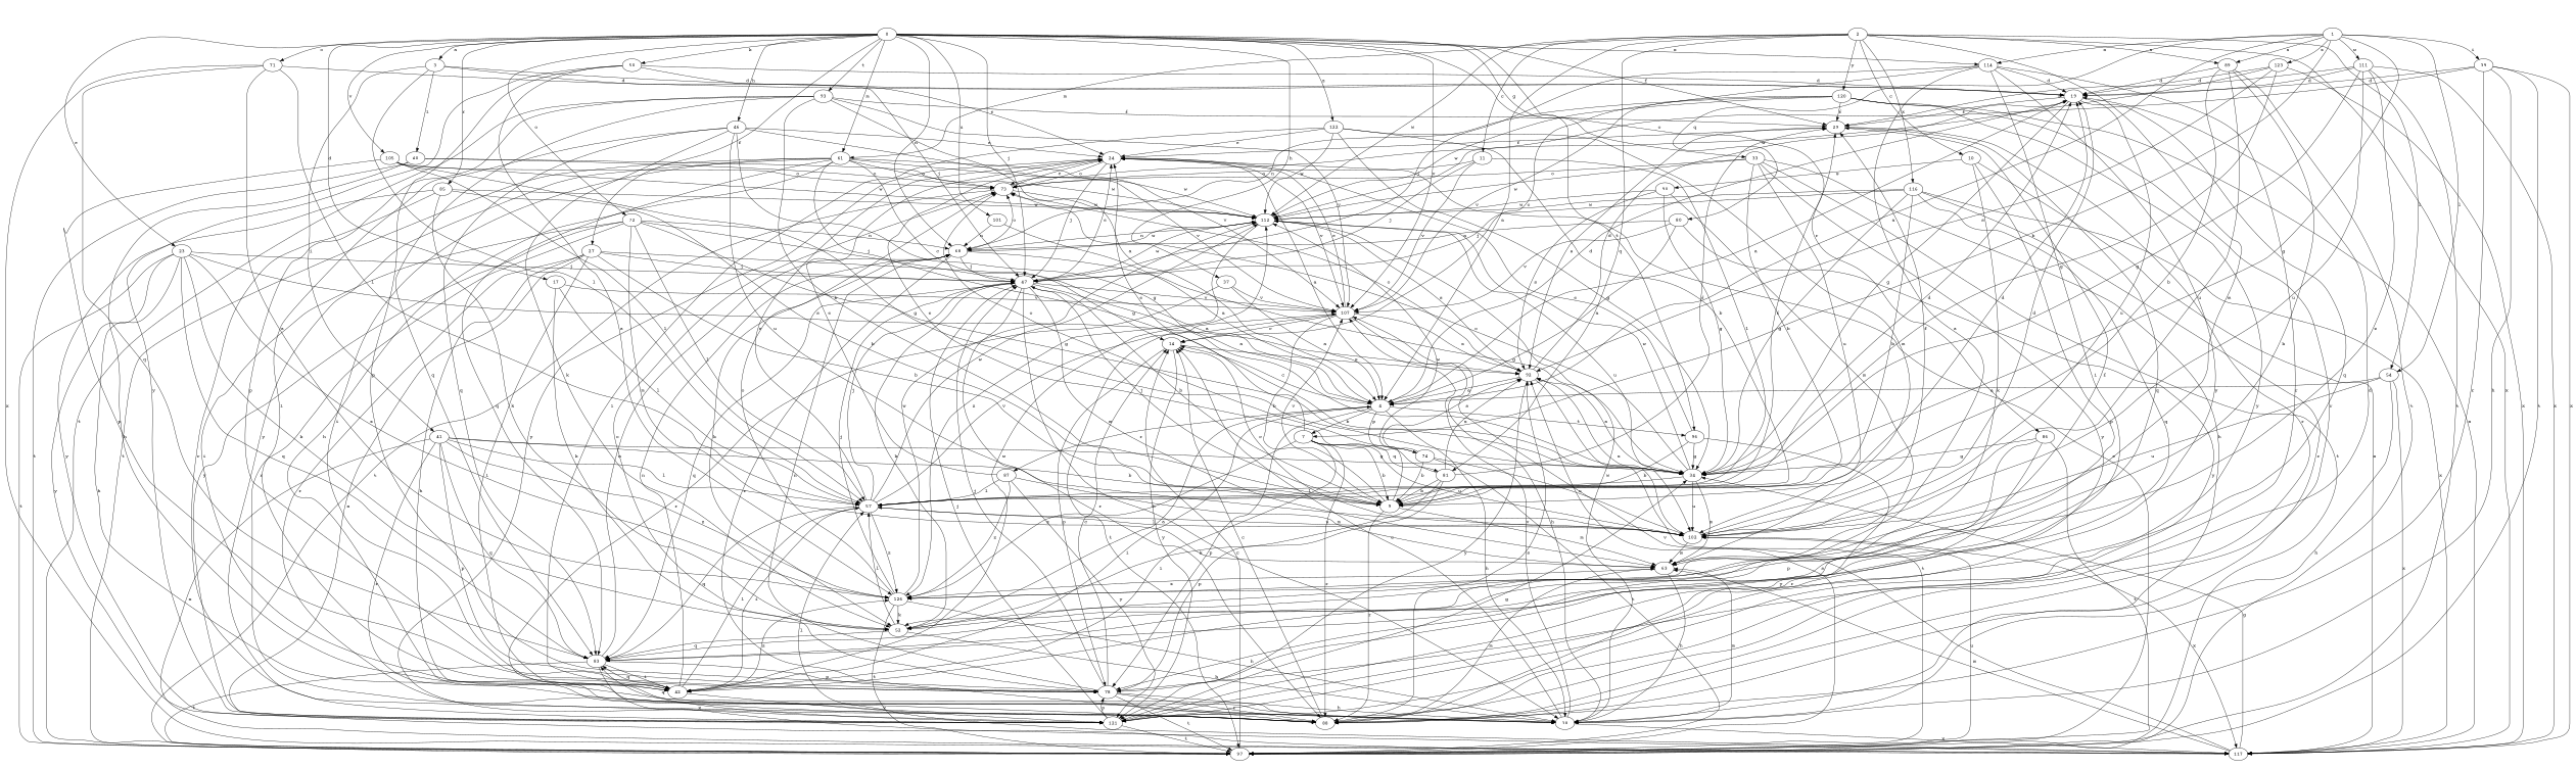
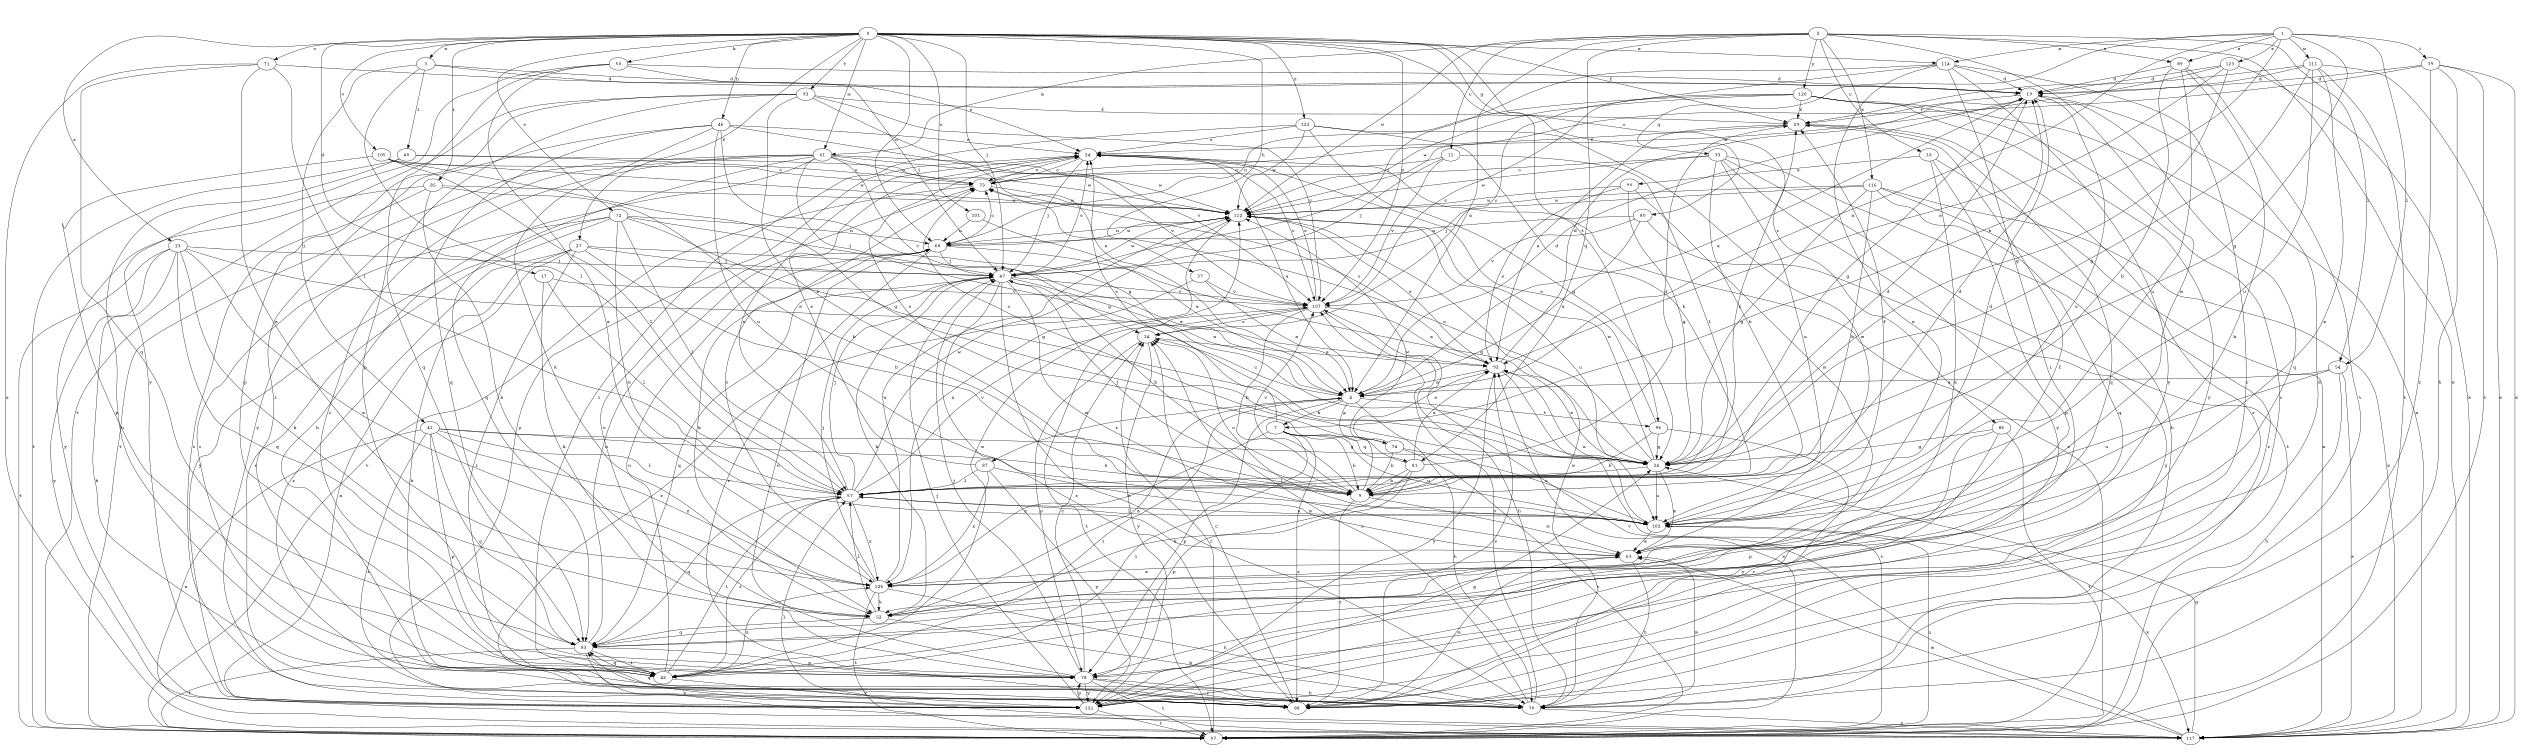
  strict digraph {
    fontname="Courier Prime"
    node [fontname="Courier Prime"]
    edge [fontname="Courier Prime"]
    0
    3
    17
    23
    27
    29
    33
    n8 [label=46]
    37
    47
    50
    61
    68
    71
    72
    85
    86
    93
    96
    101
    105
    107
    114
    122
    19
    24
    40
    41
    57
    52
    38
    126
    92
    121
    83
    97
    4
    117
    42
    9
    88
    112
    102
    73
    34
    63
    78
    14
    1
    7
    39
    54
    80
    89
    111
    123
    74
    87
    81
    2
    10
    11
    116
    120
    90
    0 -> 3 [label=a]
    0 -> 17 [label=d]
    0 -> 23 [label=e]
    0 -> 27 [label=f]
    0 -> 29 [label=f]
    0 -> 33 [label=g]
    0 -> n8 [label=h]
    0 -> 37 [label=h]
    0 -> 47 [label=j]
    0 -> 50 [label=k]
    0 -> 61 [label=m]
    0 -> 68 [label=n]
    0 -> 71 [label=o]
    0 -> 72 [label=o]
    0 -> 85 [label=r]
    0 -> 86 [label=r]
    0 -> 93 [label=t]
    0 -> 96 [label=t]
    0 -> 101 [label=u]
    0 -> 105 [label=v]
    0 -> 107 [label=v]
    0 -> 114 [label=x]
    0 -> 122 [label=z]
    3 -> 19 [label=d]
    3 -> 24 [label=e]
    3 -> 40 [label=i]
    3 -> 41 [label=i]
    3 -> 57 [label=l]
    17 -> 107 [label=v]
    17 -> 57 [label=l]
    17 -> 52 [label=k]
    23 -> 47 [label=j]
    23 -> 52 [label=k]
    23 -> 38 [label=h]
    23 -> 126 [label=z]
    23 -> 92 [label=s]
    23 -> 121 [label=y]
    23 -> 83 [label=q]
    23 -> 97 [label=t]
    27 -> 47 [label=j]
    27 -> 38 [label=h]
    27 -> 4 [label=a]
    27 -> 117 [label=x]
    27 -> 42 [label=i]
    27 -> 9 [label=b]
    27 -> 88 [label=r]
    29 -> 92 [label=s]
    29 -> 83 [label=q]
    29 -> 88 [label=r]
    33 -> 38 [label=h]
    33 -> 121 [label=y]
    33 -> 97 [label=t]
    33 -> 9 [label=b]
    33 -> 112 [label=w]
    33 -> 102 [label=u]
    33 -> 73 [label=o]
    n8 -> 107 [label=v]
    n8 -> 24 [label=e]
    n8 -> 52 [label=k]
    n8 -> 83 [label=q]
    n8 -> 42 [label=i]
    n8 -> 102 [label=u]
    n8 -> 34 [label=g]
    37 -> 107 [label=v]
    37 -> 4 [label=a]
    37 -> 88 [label=r]
    47 -> 107 [label=v]
    47 -> 24 [label=e]
    47 -> 52 [label=k]
    47 -> 38 [label=h]
    47 -> 83 [label=q]
    47 -> 4 [label=a]
    47 -> 9 [label=b]
    47 -> 88 [label=r]
    47 -> 112 [label=w]
    47 -> 63 [label=m]
    50 -> 47 [label=j]
    50 -> 19 [label=d]
    50 -> 126 [label=z]
    50 -> 121 [label=y]
    50 -> 78 [label=p]
    61 -> 107 [label=v]
    61 -> 38 [label=h]
    61 -> 121 [label=y]
    61 -> 83 [label=q]
    61 -> 97 [label=t]
    61 -> 42 [label=i]
    61 -> 112 [label=w]
    61 -> 73 [label=o]
    61 -> 34 [label=g]
    61 -> 14 [label=c]
    68 -> 47 [label=j]
    68 -> 52 [label=k]
    68 -> 88 [label=r]
    68 -> 112 [label=w]
    68 -> 73 [label=o]
    68 -> 34 [label=g]
    71 -> 19 [label=d]
    71 -> 57 [label=l]
    71 -> 126 [label=z]
    71 -> 83 [label=q]
    71 -> 117 [label=x]
    72 -> 47 [label=j]
    72 -> 68 [label=n]
    72 -> 57 [label=l]
    72 -> 121 [label=y]
    72 -> 42 [label=i]
    72 -> 88 [label=r]
    72 -> 34 [label=g]
    72 -> 63 [label=m]
    85 -> 52 [label=k]
    85 -> 121 [label=y]
    85 -> 9 [label=b]
    85 -> 88 [label=r]
    85 -> 112 [label=w]
    86 -> 121 [label=y]
    86 -> 97 [label=t]
    86 -> 34 [label=g]
    86 -> 78 [label=p]
    93 -> 29 [label=f]
    93 -> 107 [label=v]
    93 -> 83 [label=q]
    93 -> 97 [label=t]
    93 -> 4 [label=a]
    93 -> 9 [label=b]
    93 -> 78 [label=p]
    96 -> 24 [label=e]
    96 -> 9 [label=b]
    96 -> 88 [label=r]
    96 -> 34 [label=g]
    101 -> 68 [label=n]
    101 -> 4 [label=a]
    105 -> 57 [label=l]
    105 -> 112 [label=w]
    105 -> 73 [label=o]
    105 -> 34 [label=g]
    105 -> 78 [label=p]
    107 -> 24 [label=e]
    107 -> 38 [label=h]
    107 -> 92 [label=s]
    107 -> 97 [label=t]
    107 -> 9 [label=b]
    107 -> 14 [label=c]
    114 -> 47 [label=j]
    114 -> 19 [label=d]
    114 -> 126 [label=z]
    114 -> 121 [label=y]
    114 -> 42 [label=i]
    114 -> 88 [label=r]
    114 -> 14 [label=c]
    122 -> 24 [label=e]
    122 -> 42 [label=i]
    122 -> 9 [label=b]
    122 -> 112 [label=w]
    122 -> 34 [label=g]
    122 -> 63 [label=m]
    19 -> 29 [label=f]
    19 -> 83 [label=q]
    19 -> 4 [label=a]
    19 -> 102 [label=u]
    19 -> 34 [label=g]
-   24 -> 29 [label=f]
+   29 -> 24 [label=f]
    24 -> 47 [label=j]
    24 -> 107 [label=v]
    24 -> 121 [label=y]
    24 -> 4 [label=a]
    24 -> 73 [label=o]
    40 -> 38 [label=h]
    40 -> 97 [label=t]
    40 -> 112 [label=w]
    40 -> 73 [label=o]
    41 -> 57 [label=l]
    41 -> 126 [label=z]
    41 -> 83 [label=q]
    41 -> 117 [label=x]
    41 -> 9 [label=b]
    41 -> 88 [label=r]
    41 -> 34 [label=g]
    41 -> 78 [label=p]
    57 -> 29 [label=f]
    57 -> 47 [label=j]
    57 -> 107 [label=v]
    57 -> 19 [label=d]
    57 -> 24 [label=e]
    57 -> 126 [label=z]
    57 -> 83 [label=q]
    57 -> 42 [label=i]
    57 -> 112 [label=w]
    57 -> 102 [label=u]
    52 -> 29 [label=f]
    52 -> 57 [label=l]
    52 -> 38 [label=h]
    52 -> 83 [label=q]
    52 -> 4 [label=a]
    38 -> 107 [label=v]
    38 -> 117 [label=x]
    38 -> 112 [label=w]
    38 -> 63 [label=m]
    38 -> 14 [label=c]
    126 -> 47 [label=j]
    126 -> 52 [label=k]
    126 -> 38 [label=h]
    126 -> 97 [label=t]
    126 -> 112 [label=w]
    126 -> 73 [label=o]
    92 -> 19 [label=d]
    92 -> 121 [label=y]
    92 -> 97 [label=t]
    92 -> 4 [label=a]
    92 -> 73 [label=o]
    121 -> 47 [label=j]
    121 -> 83 [label=q]
    121 -> 97 [label=t]
    121 -> 34 [label=g]
    121 -> 78 [label=p]
    83 -> 68 [label=n]
    83 -> 97 [label=t]
    83 -> 117 [label=x]
    83 -> 42 [label=i]
    83 -> 78 [label=p]
    97 -> 24 [label=e]
    97 -> 92 [label=s]
    97 -> 102 [label=u]
    97 -> 14 [label=c]
    4 -> 96 [label=t]
    4 -> 19 [label=d]
    4 -> 38 [label=h]
    4 -> 42 [label=i]
    4 -> 78 [label=p]
    4 -> 14 [label=c]
    4 -> 7 [label=b]
    4 -> 74 [label=p]
    4 -> 87 [label=r]
    117 -> 107 [label=v]
    117 -> 57 [label=l]
    117 -> 34 [label=g]
    117 -> 63 [label=m]
    42 -> 68 [label=n]
    42 -> 57 [label=l]
    42 -> 126 [label=z]
    42 -> 121 [label=y]
    42 -> 83 [label=q]
    42 -> 112 [label=w]
    9 -> 47 [label=j]
    9 -> 107 [label=v]
    9 -> 19 [label=d]
    9 -> 88 [label=r]
    9 -> 112 [label=w]
    9 -> 63 [label=m]
    88 -> 92 [label=s]
    88 -> 63 [label=m]
    88 -> 14 [label=c]
    112 -> 68 [label=n]
    112 -> 126 [label=z]
    112 -> 92 [label=s]
    112 -> 102 [label=u]
    102 -> 29 [label=f]
    102 -> 19 [label=d]
    102 -> 57 [label=l]
    102 -> 92 [label=s]
    102 -> 117 [label=x]
    102 -> 63 [label=m]
    102 -> 14 [label=c]
    73 -> 24 [label=e]
    73 -> 97 [label=t]
    73 -> 112 [label=w]
    34 -> 57 [label=l]
    34 -> 92 [label=s]
    34 -> 112 [label=w]
    34 -> 102 [label=u]
    34 -> 73 [label=o]
    34 -> 63 [label=m]
    63 -> 38 [label=h]
    63 -> 126 [label=z]
    78 -> 47 [label=j]
    78 -> 68 [label=n]
    78 -> 19 [label=d]
    78 -> 38 [label=h]
+   78 -> 121 [label=y]
    78 -> 97 [label=t]
    78 -> 88 [label=r]
    78 -> 73 [label=o]
    78 -> 14 [label=c]
    14 -> 92 [label=s]
    14 -> 121 [label=y]
    14 -> 78 [label=p]
    1 -> 114 [label=x]
    1 -> 4 [label=a]
    1 -> 34 [label=g]
    1 -> 7 [label=b]
    1 -> 39 [label=i]
    1 -> 54 [label=l]
    1 -> 80 [label=q]
    1 -> 89 [label=s]
    1 -> 111 [label=w]
    1 -> 123 [label=z]
    7 -> 24 [label=e]
    7 -> 126 [label=z]
    7 -> 42 [label=i]
    7 -> 9 [label=b]
    7 -> 88 [label=r]
    7 -> 102 [label=u]
    7 -> 81 [label=q]
    39 -> 19 [label=d]
    39 -> 38 [label=h]
    39 -> 97 [label=t]
    39 -> 117 [label=x]
    39 -> 88 [label=r]
    39 -> 73 [label=o]
    54 -> 38 [label=h]
    54 -> 4 [label=a]
    54 -> 117 [label=x]
    54 -> 102 [label=u]
    80 -> 68 [label=n]
    80 -> 107 [label=v]
    80 -> 121 [label=y]
    80 -> 4 [label=a]
    89 -> 19 [label=d]
    89 -> 52 [label=k]
    89 -> 97 [label=t]
    89 -> 9 [label=b]
    89 -> 102 [label=u]
    111 -> 29 [label=f]
    111 -> 19 [label=d]
    111 -> 126 [label=z]
    111 -> 97 [label=t]
    111 -> 117 [label=x]
    111 -> 102 [label=u]
    111 -> 34 [label=g]
    123 -> 19 [label=d]
    123 -> 92 [label=s]
    123 -> 117 [label=x]
    123 -> 112 [label=w]
    123 -> 34 [label=g]
    74 -> 92 [label=s]
    74 -> 97 [label=t]
    74 -> 9 [label=b]
    74 -> 102 [label=u]
    74 -> 73 [label=o]
    87 -> 24 [label=e]
    87 -> 57 [label=l]
    87 -> 126 [label=z]
    87 -> 121 [label=y]
    87 -> 63 [label=m]
    81 -> 29 [label=f]
    81 -> 24 [label=e]
    81 -> 52 [label=k]
    81 -> 92 [label=s]
    81 -> 9 [label=b]
    81 -> 78 [label=p]
    2 -> 61 [label=m]
    2 -> 4 [label=a]
    2 -> 117 [label=x]
    2 -> 112 [label=w]
    2 -> 63 [label=m]
    2 -> 54 [label=l]
    2 -> 89 [label=s]
    2 -> 81 [label=q]
    2 -> 10 [label=c]
    2 -> 11 [label=c]
    2 -> 116 [label=x]
    2 -> 120 [label=y]
    10 -> 52 [label=k]
    10 -> 117 [label=x]
    10 -> 78 [label=p]
    10 -> 90 [label=s]
    11 -> 47 [label=j]
    11 -> 107 [label=v]
    11 -> 57 [label=l]
    11 -> 73 [label=o]
    116 -> 47 [label=j]
    116 -> 83 [label=q]
    116 -> 117 [label=x]
    116 -> 9 [label=b]
    116 -> 88 [label=r]
    116 -> 112 [label=w]
    116 -> 34 [label=g]
    120 -> 29 [label=f]
    120 -> 68 [label=n]
    120 -> 107 [label=v]
    120 -> 121 [label=y]
    120 -> 117 [label=x]
    120 -> 88 [label=r]
    120 -> 112 [label=w]
    90 -> 92 [label=s]
    90 -> 112 [label=w]
    90 -> 34 [label=g]
    90 -> 63 [label=m]
  }
